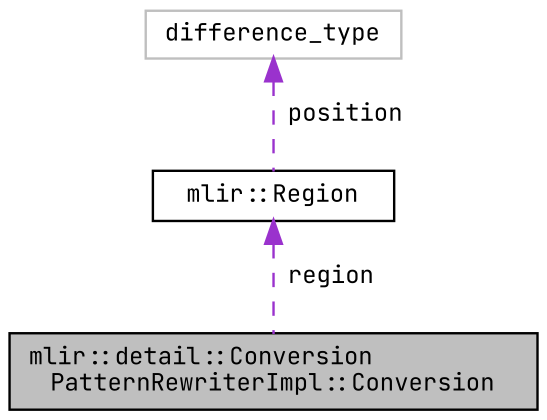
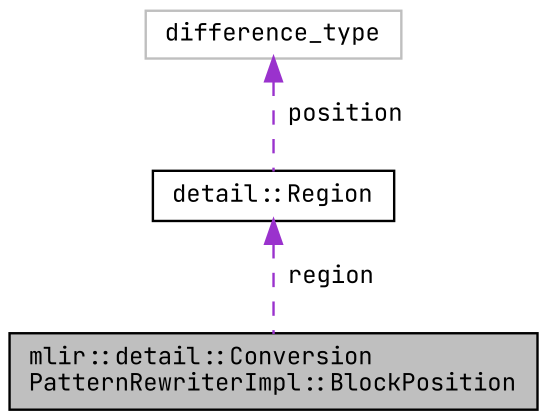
  digraph {
    fontname="JetBrains Mono"
    node [color=black fontname="JetBrains Mono" fontsize=10 shape=record]
    edge [color=darkorchid3 dir=back fontname="JetBrains Mono" fontsize=10 labelfontname=Helvetica labelfontsize=10 style=dashed]
-   n1 [fillcolor=grey75 fontcolor=black height=0.2 label="mlir::detail::Conversion\lPatternRewriterImpl::Conversion" style=filled width=0.4]
+   n1 [fillcolor=grey75 fontcolor=black height=0.2 label="mlir::detail::Conversion\lPatternRewriterImpl::BlockPosition" style=filled width=0.4]
    n2 [color=grey75 height=0.2 label=difference_type width=0.4]
-   n3 [height=0.2 label="mlir::Region" width=0.4]
+   n3 [height=0.2 label="detail::Region" width=0.4]
    n2 -> n3 [label=" position"]
    n3 -> n1 [label=" region"]
  }
